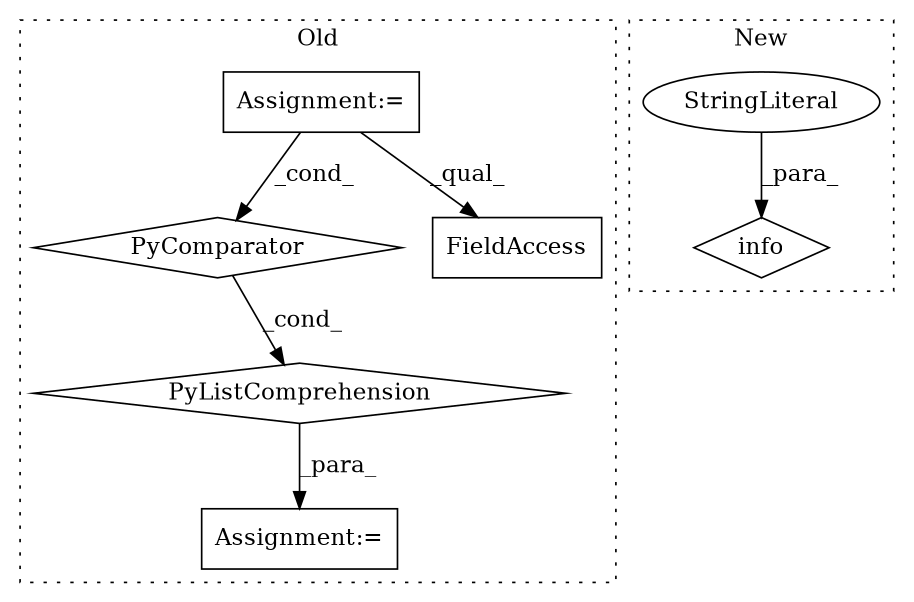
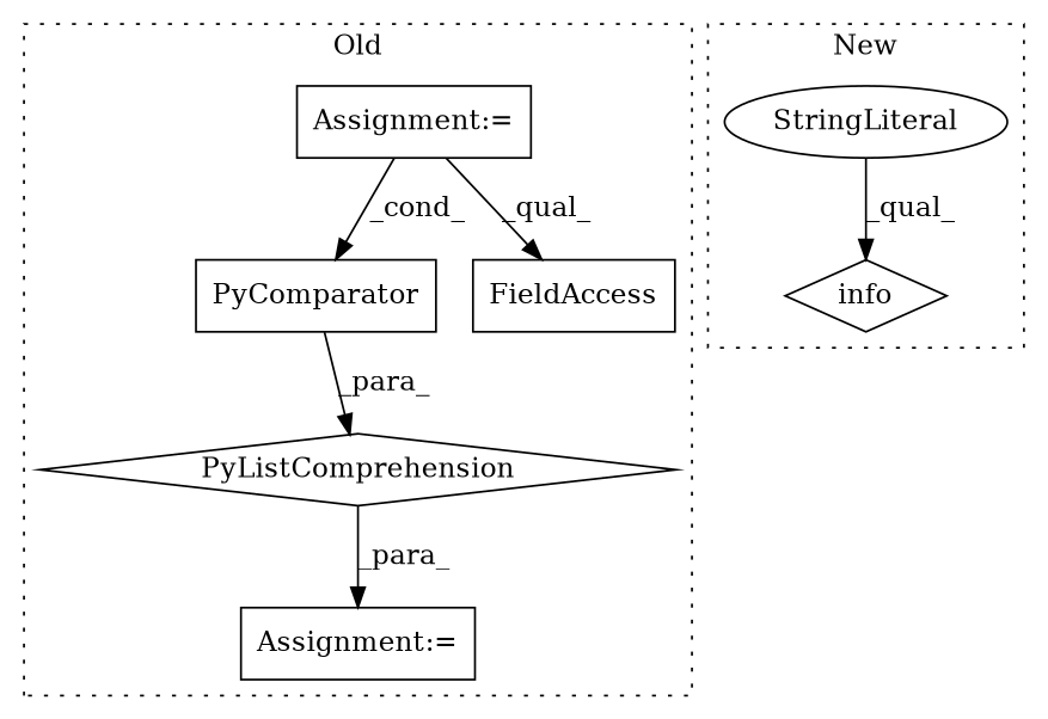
  digraph {
    node [a=7 l=30 s=1620 shape=diamond]
    n1 [a=109 l=132 label=PyListComprehension s=1531]
-   n2 [a=113 label=PyComparator]
+   n2 [a=113 label=PyComparator shape=box]
    n3 [label="Assignment:=" shape=box]
    n4 [l=1 label="Assignment:=" s=1480 shape=box]
    n5 [a=22 l=9 label=FieldAccess s=1552 shape=box]
    n6 [a=32 l="5,1" label=info s="2101,2135"]
    n7 [a=45 l=20 label=StringLiteral s=2106 shape=ellipse]
    subgraph cluster_1 {
      label=Old
      style=dotted
      n1
      n2
      n3
      n4
      n5
    }
    subgraph cluster_2 {
      label=New
      style=dotted
      n6
      n7
    }
    n1 -> n4 [label=_para_]
-   n2 -> n1 [label=_cond_]
+   n2 -> n1 [label=_para_]
    n3 -> n2 [label=_cond_]
    n3 -> n5 [label=_qual_]
-   n7 -> n6 [label=_para_]
+   n7 -> n6 [label=_qual_]
  }
